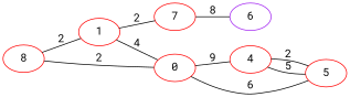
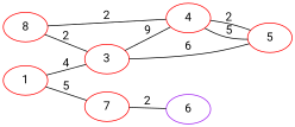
  graph {
    fontname="Roboto Mono"
    rankdir=LR
    node [color=red fontname="Roboto Mono" weight=1]
    edge [fontname="Roboto Mono"]
    n1 [label=8]
    1
-   3 [label=0]
+   3
    n4 [label=7]
    4
    5
    6 [color=purple weight=4]
-   n1 -- 1 [label=2]
+   n1 -- 4 [label=2]
    n1 -- 3 [label=2]
    1 -- 3 [label=4]
-   1 -- n4 [label=2]
+   1 -- n4 [label=5]
    3 -- 4 [label=9]
    3 -- 5 [label=6]
-   n4 -- 6 [label=8]
+   n4 -- 6 [label=2]
    4 -- 5 [label=5]
    4 -- 5 [label=2]
  }
